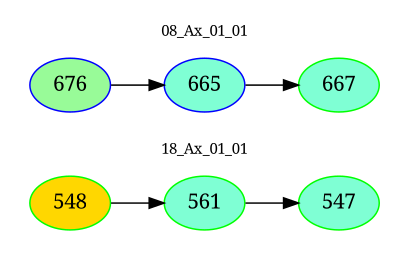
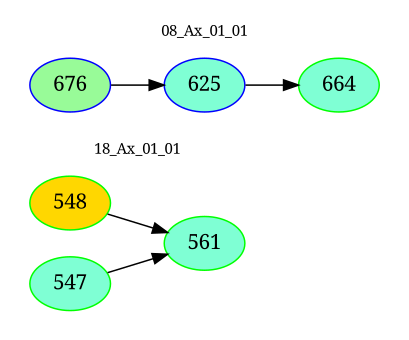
  digraph {
    fontname="Noto Serif"
    rankdir=LR
    node [color=green fillcolor=aquamarine fontname="Noto Serif" style=filled]
    edge [color=black fontname="Noto Serif"]
    n1 [fillcolor=gold label=548]
    n2 [label=561]
    n3 [label=547]
    n4 [color=blue fillcolor=palegreen label=676]
-   n5 [color=blue label=665]
-   n6 [label=667]
+   n5 [color=blue label=625]
+   n6 [label=664]
    subgraph cluster_1 {
      color=white
      fontsize=10
      label="18_Ax_01_01"
      n1
      n2
      n3
    }
    subgraph cluster_2 {
      color=white
      fontsize=10
      label="08_Ax_01_01"
      n4
      n5
      n6
    }
    n1 -> n2
-   n2 -> n3
+   n3 -> n2
    n4 -> n5
    n5 -> n6
  }
